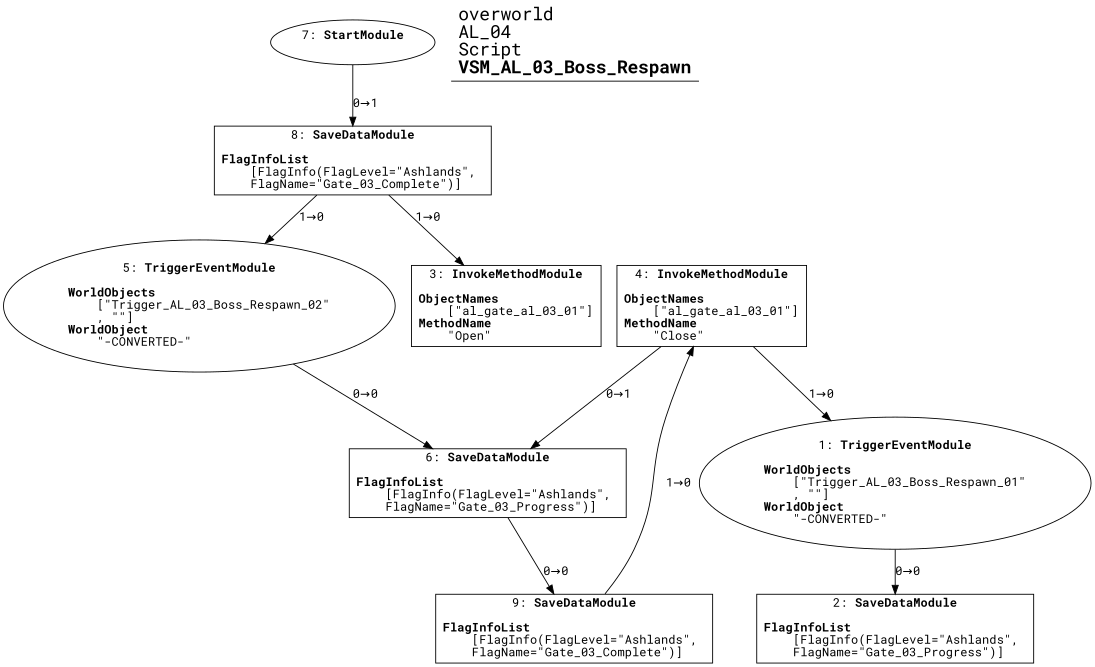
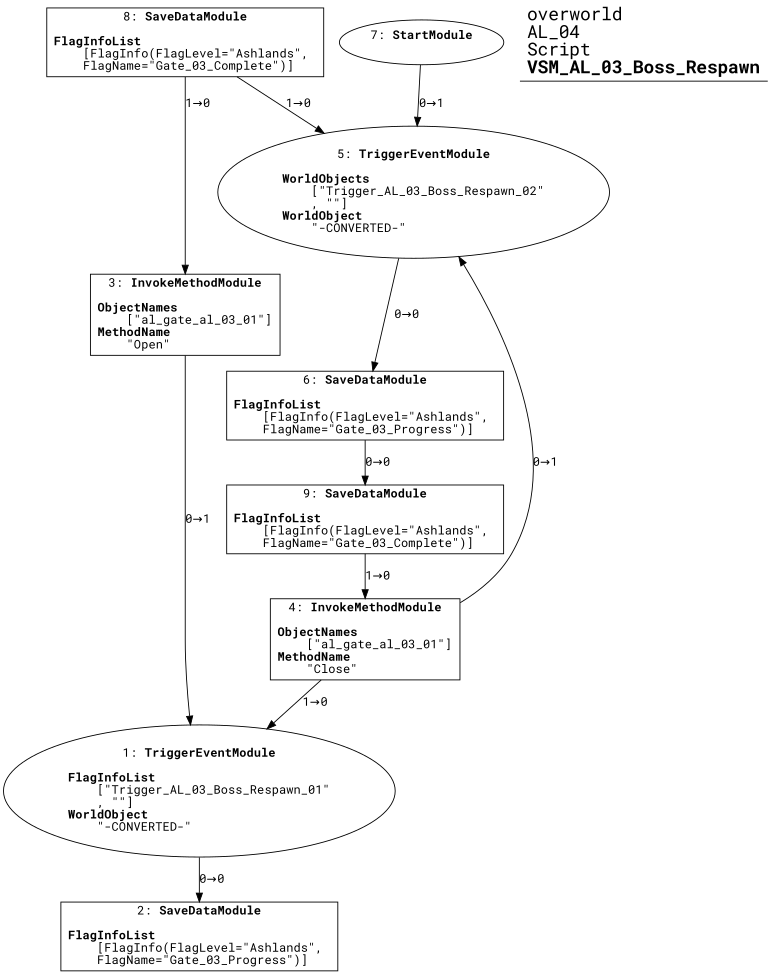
  digraph {
    fontname="Roboto Mono"
    splines=spline
    node [fontname="Roboto Mono" shape=box]
    edge [fontname="Roboto Mono"]
-   n1 [label=<1: <b>TriggerEventModule</b><br/><br/><b>WorldObjects</b><br align="left"/>    [&quot;Trigger_AL_03_Boss_Respawn_01&quot;<br align="left"/>    , &quot;&quot;]<br align="left"/><b>WorldObject</b><br align="left"/>    &quot;-CONVERTED-&quot;<br align="left"/>> shape=oval]
+   n1 [label=<1: <b>TriggerEventModule</b><br/><br/><b>FlagInfoList</b><br align="left"/>    [&quot;Trigger_AL_03_Boss_Respawn_01&quot;<br align="left"/>    , &quot;&quot;]<br align="left"/><b>WorldObject</b><br align="left"/>    &quot;-CONVERTED-&quot;<br align="left"/>> shape=oval]
    n2 [label=<2: <b>SaveDataModule</b><br/><br/><b>FlagInfoList</b><br align="left"/>    [FlagInfo(FlagLevel=&quot;Ashlands&quot;, <br align="left"/>    FlagName=&quot;Gate_03_Progress&quot;)]<br align="left"/>>]
    n3 [label=<8: <b>SaveDataModule</b><br/><br/><b>FlagInfoList</b><br align="left"/>    [FlagInfo(FlagLevel=&quot;Ashlands&quot;, <br align="left"/>    FlagName=&quot;Gate_03_Complete&quot;)]<br align="left"/>>]
    n4 [label=<3: <b>InvokeMethodModule</b><br/><br/><b>ObjectNames</b><br align="left"/>    [&quot;al_gate_al_03_01&quot;]<br align="left"/><b>MethodName</b><br align="left"/>    &quot;Open&quot;<br align="left"/>>]
    n5 [label=<5: <b>TriggerEventModule</b><br/><br/><b>WorldObjects</b><br align="left"/>    [&quot;Trigger_AL_03_Boss_Respawn_02&quot;<br align="left"/>    , &quot;&quot;]<br align="left"/><b>WorldObject</b><br align="left"/>    &quot;-CONVERTED-&quot;<br align="left"/>> shape=oval]
    n6 [label=<6: <b>SaveDataModule</b><br/><br/><b>FlagInfoList</b><br align="left"/>    [FlagInfo(FlagLevel=&quot;Ashlands&quot;, <br align="left"/>    FlagName=&quot;Gate_03_Progress&quot;)]<br align="left"/>>]
    n7 [label=<4: <b>InvokeMethodModule</b><br/><br/><b>ObjectNames</b><br align="left"/>    [&quot;al_gate_al_03_01&quot;]<br align="left"/><b>MethodName</b><br align="left"/>    &quot;Close&quot;<br align="left"/>>]
    n8 [label=<9: <b>SaveDataModule</b><br/><br/><b>FlagInfoList</b><br align="left"/>    [FlagInfo(FlagLevel=&quot;Ashlands&quot;, <br align="left"/>    FlagName=&quot;Gate_03_Complete&quot;)]<br align="left"/>>]
    n9 [label=<7: <b>StartModule</b><br/><br/>> shape=oval]
    n10 [label=<<font point-size="20">overworld<br align="left"/>AL_04<br align="left"/>Script<br align="left"/><b>VSM_AL_03_Boss_Respawn</b><br align="left"/></font>> shape=underline]
    n1 -> n2 [label="0→0"]
    n3 -> n4 [label="1→0"]
    n3 -> n5 [label="1→0"]
+   n4 -> n1 [label="0→1"]
    n5 -> n6 [label="0→0"]
    n6 -> n8 [label="0→0"]
    n7 -> n1 [label="1→0"]
-   n7 -> n6 [label="0→1"]
+   n7 -> n5 [label="0→1"]
    n8 -> n7 [label="1→0"]
-   n9 -> n3 [label="0→1"]
+   n9 -> n5 [label="0→1"]
  }
